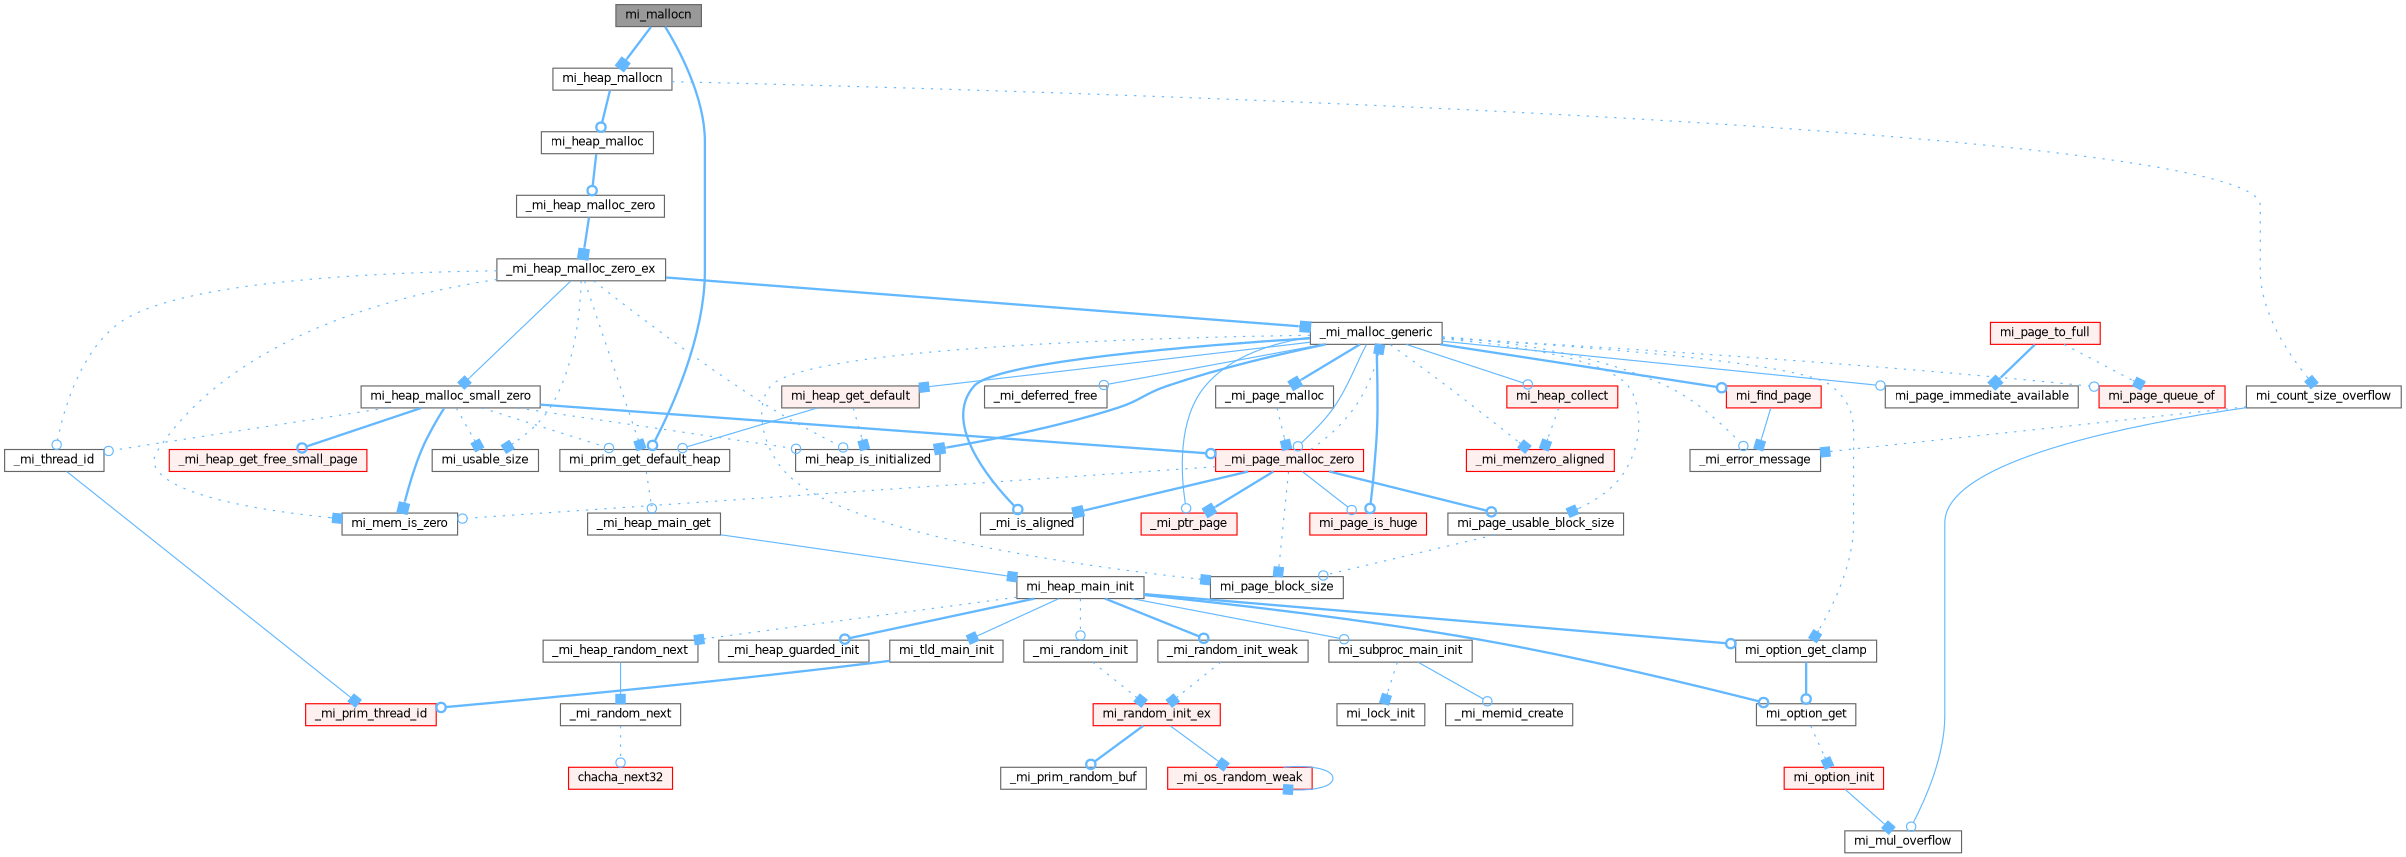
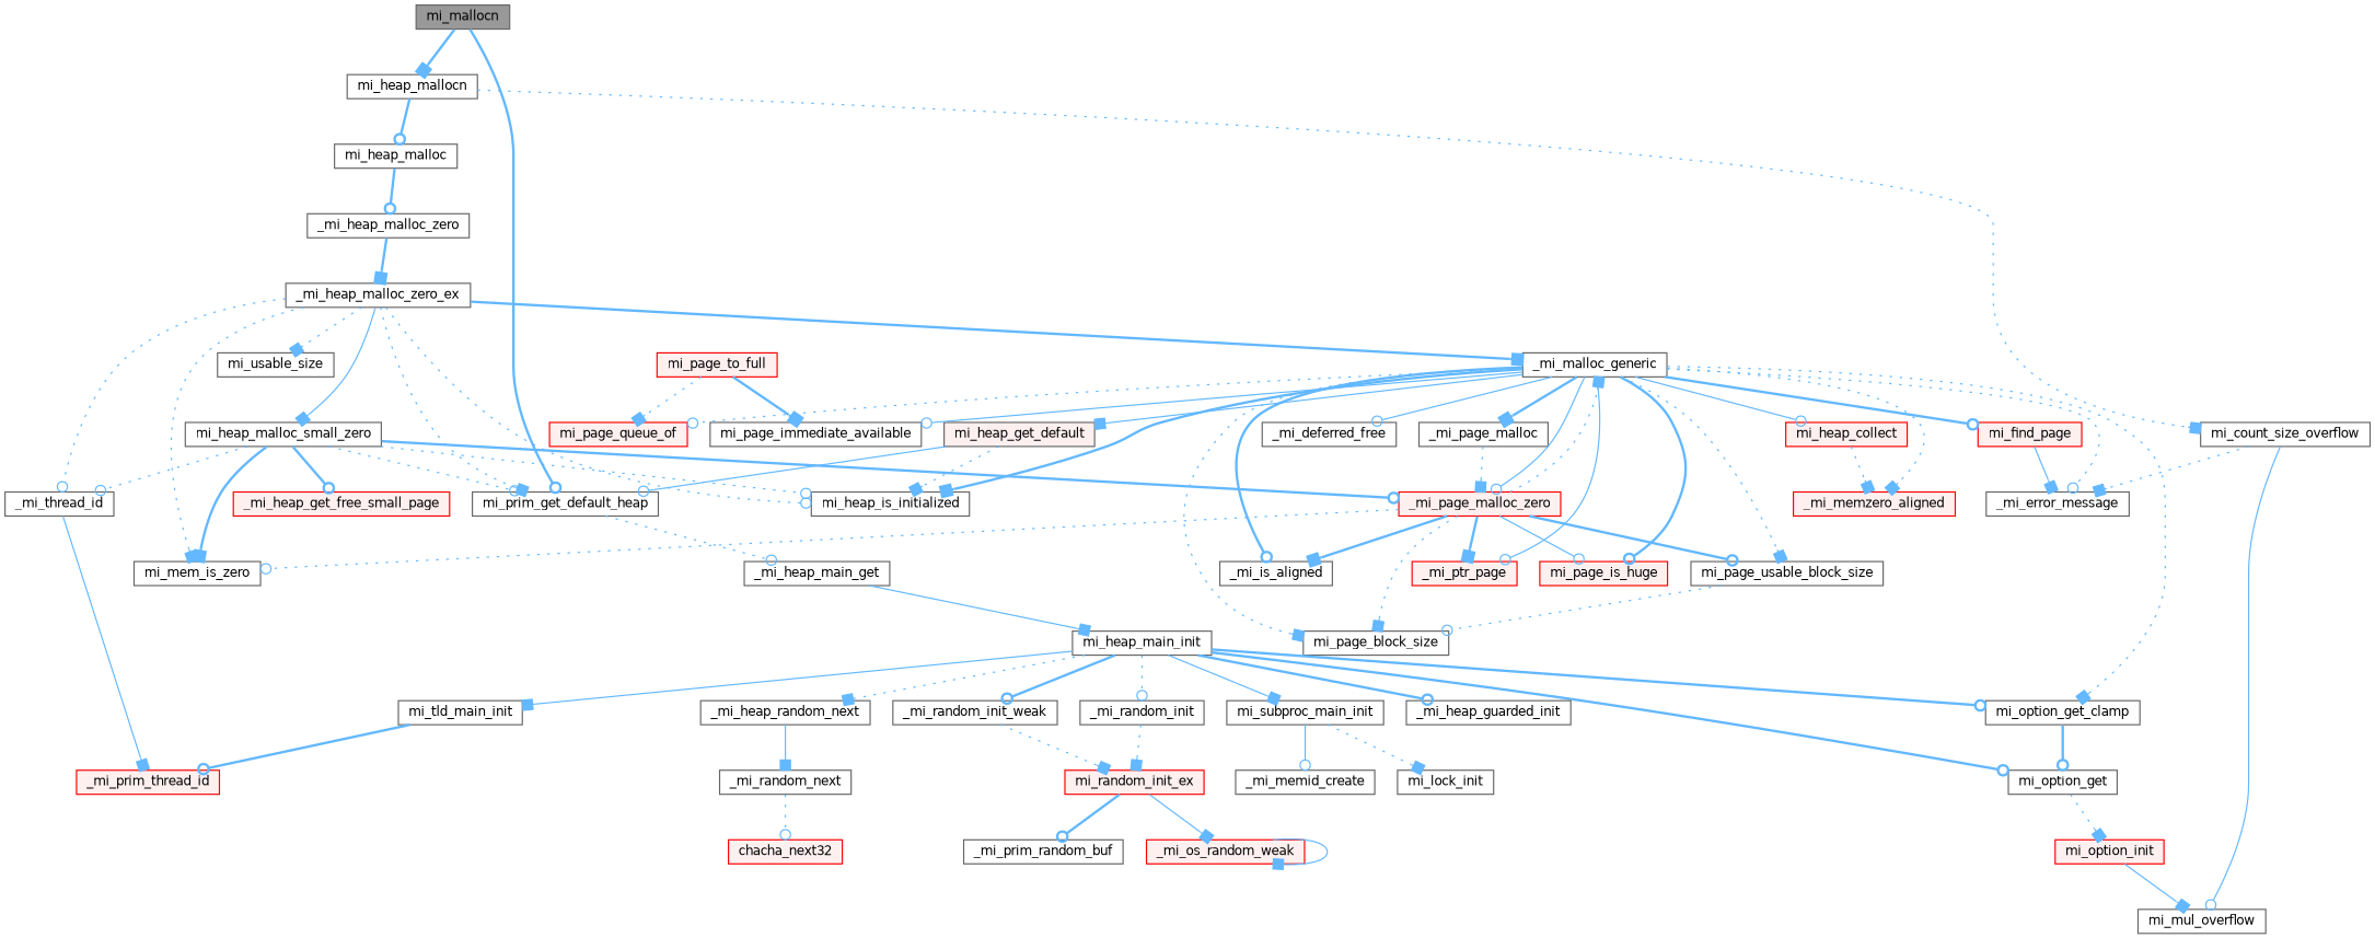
  digraph {
    rankdir=TB
    node [color=grey40 fillcolor=white fontname=Helvetica fontsize=10 shape=box style=filled]
    edge [arrowhead=box color=steelblue1 fontname=Helvetica fontsize=10 labelfontname=Helvetica labelfontsize=10 style=dotted]
    n1 [color=gray40 fillcolor=grey60 fontcolor=black height=0.2 label=mi_mallocn width=0.4]
    n2 [height=0.2 label=mi_heap_mallocn width=0.4]
    n3 [height=0.2 label=mi_prim_get_default_heap width=0.4]
    n4 [height=0.2 label=mi_count_size_overflow width=0.4]
    n5 [height=0.2 label=mi_heap_malloc width=0.4]
    n6 [height=0.2 label=_mi_heap_main_get width=0.4]
    n7 [height=0.2 label=_mi_error_message width=0.4]
    n8 [height=0.2 label=mi_mul_overflow width=0.4]
    n9 [height=0.2 label=_mi_heap_malloc_zero width=0.4]
    n10 [height=0.2 label=_mi_heap_malloc_zero_ex width=0.4]
    n11 [height=0.2 label=_mi_malloc_generic width=0.4]
    n12 [height=0.2 label=mi_mem_is_zero width=0.4]
    n13 [height=0.2 label=mi_heap_is_initialized width=0.4]
    n14 [height=0.2 label=_mi_thread_id width=0.4]
    n15 [height=0.2 label=mi_heap_malloc_small_zero width=0.4]
    n16 [height=0.2 label=mi_usable_size width=0.4]
    n17 [height=0.2 label=_mi_deferred_free width=0.4]
    n18 [height=0.2 label=_mi_is_aligned width=0.4]
    n19 [color=red fillcolor="#FFF0F0" height=0.2 label=_mi_memzero_aligned width=0.4]
    n20 [height=0.2 label=_mi_page_malloc width=0.4]
    n21 [color=red fillcolor="#FFF0F0" height=0.2 label=_mi_page_malloc_zero width=0.4]
    n22 [color=red fillcolor="#FFF0F0" height=0.2 label=_mi_ptr_page width=0.4]
    n23 [height=0.2 label=mi_page_block_size width=0.4]
    n24 [color=red fillcolor="#FFF0F0" height=0.2 label=mi_page_is_huge width=0.4]
    n25 [height=0.2 label=mi_page_usable_block_size width=0.4]
    n26 [color=red fillcolor="#FFF0F0" height=0.2 label=mi_find_page width=0.4]
    n27 [color=red fillcolor="#FFF0F0" height=0.2 label=mi_heap_collect width=0.4]
    n28 [fillcolor="#FFF0F0" height=0.2 label=mi_heap_get_default width=0.4]
    n29 [height=0.2 label=mi_option_get_clamp width=0.4]
    n30 [height=0.2 label=mi_page_immediate_available width=0.4]
    n31 [color=red fillcolor="#FFF0F0" height=0.2 label=mi_page_queue_of width=0.4]
    n32 [color=red fillcolor="#FFF0F0" height=0.2 label=_mi_prim_thread_id width=0.4]
    n33 [color=red fillcolor="#FFF0F0" height=0.2 label=_mi_heap_get_free_small_page width=0.4]
    n34 [height=0.2 label=mi_option_get width=0.4]
    n35 [color=red fillcolor="#FFF0F0" height=0.2 label=mi_page_to_full width=0.4]
    n36 [height=0.2 label=mi_heap_main_init width=0.4]
    n37 [height=0.2 label=_mi_heap_guarded_init width=0.4]
    n38 [height=0.2 label=_mi_heap_random_next width=0.4]
    n39 [height=0.2 label=_mi_random_init width=0.4]
    n40 [height=0.2 label=_mi_random_init_weak width=0.4]
    n41 [height=0.2 label=mi_subproc_main_init width=0.4]
    n42 [height=0.2 label=mi_tld_main_init width=0.4]
    n43 [height=0.2 label=_mi_random_next width=0.4]
    n44 [color=red fillcolor="#FFF0F0" height=0.2 label=mi_random_init_ex width=0.4]
    n45 [color=red fillcolor="#FFF0F0" height=0.2 label=mi_option_init width=0.4]
    n46 [height=0.2 label=_mi_memid_create width=0.4]
    n47 [height=0.2 label=mi_lock_init width=0.4]
    n48 [color=red fillcolor="#FFF0F0" height=0.2 label=chacha_next32 width=0.4]
    n49 [color=red fillcolor="#FFF0F0" height=0.2 label=_mi_os_random_weak width=0.4]
    n50 [height=0.2 label=_mi_prim_random_buf width=0.4]
    n1 -> n2 [style=bold]
    n1 -> n3 [arrowhead=odot style=bold]
    n2 -> n4
    n2 -> n5 [arrowhead=odot style=bold]
    n3 -> n6 [arrowhead=odot]
    n4 -> n7
    n4 -> n8 [arrowhead=odot style=solid]
    n5 -> n9 [arrowhead=odot style=bold]
    n6 -> n36 [style=solid]
    n9 -> n10 [style=bold]
    n10 -> n3
    n10 -> n11 [style=bold]
    n10 -> n12
    n10 -> n13 [arrowhead=odot]
    n10 -> n14 [arrowhead=odot]
    n10 -> n15 [style=solid]
    n10 -> n16
    n11 -> n7 [arrowhead=odot]
    n11 -> n13 [style=bold]
    n11 -> n17 [arrowhead=odot style=solid]
    n11 -> n18 [arrowhead=odot style=bold]
    n11 -> n19
    n11 -> n20 [style=bold]
    n11 -> n21 [arrowhead=odot style=solid]
    n11 -> n22 [arrowhead=odot style=solid]
    n11 -> n23
    n11 -> n24 [arrowhead=odot style=bold]
    n11 -> n25
    n11 -> n26 [arrowhead=odot style=bold]
    n11 -> n27 [arrowhead=odot style=solid]
    n11 -> n28 [style=solid]
    n11 -> n29
    n11 -> n30 [arrowhead=odot style=solid]
    n11 -> n31 [arrowhead=odot]
    n14 -> n32 [style=solid]
    n15 -> n3 [arrowhead=odot]
    n15 -> n12 [style=bold]
    n15 -> n13 [arrowhead=odot]
    n15 -> n14 [arrowhead=odot]
-   n15 -> n16
    n15 -> n21 [arrowhead=odot style=bold]
    n15 -> n33 [arrowhead=odot style=bold]
    n20 -> n21
    n21 -> n11
    n21 -> n12 [arrowhead=odot]
    n21 -> n18 [style=bold]
    n21 -> n22 [style=bold]
    n21 -> n23
    n21 -> n24 [arrowhead=odot style=solid]
    n21 -> n25 [arrowhead=odot style=bold]
    n25 -> n23 [arrowhead=odot]
    n26 -> n7 [style=solid]
    n27 -> n19
    n28 -> n3 [arrowhead=odot style=solid]
    n28 -> n13
    n29 -> n34 [arrowhead=odot style=bold]
    n34 -> n45
    n35 -> n30 [style=bold]
    n35 -> n31
    n36 -> n29 [arrowhead=odot style=bold]
    n36 -> n34 [arrowhead=odot style=bold]
    n36 -> n37 [arrowhead=odot style=bold]
    n36 -> n38
    n36 -> n39 [arrowhead=odot]
    n36 -> n40 [arrowhead=odot style=bold]
-   n36 -> n41 [arrowhead=odot style=solid]
+   n36 -> n41 [style=solid]
    n36 -> n42 [style=solid]
    n38 -> n43 [style=solid]
    n39 -> n44
    n40 -> n44
    n41 -> n46 [arrowhead=odot style=solid]
    n41 -> n47
    n42 -> n32 [arrowhead=odot style=bold]
    n43 -> n48 [arrowhead=odot]
    n44 -> n49 [style=solid]
    n44 -> n50 [arrowhead=odot style=bold]
    n45 -> n8 [style=solid]
    n49 -> n49 [style=solid]
  }
